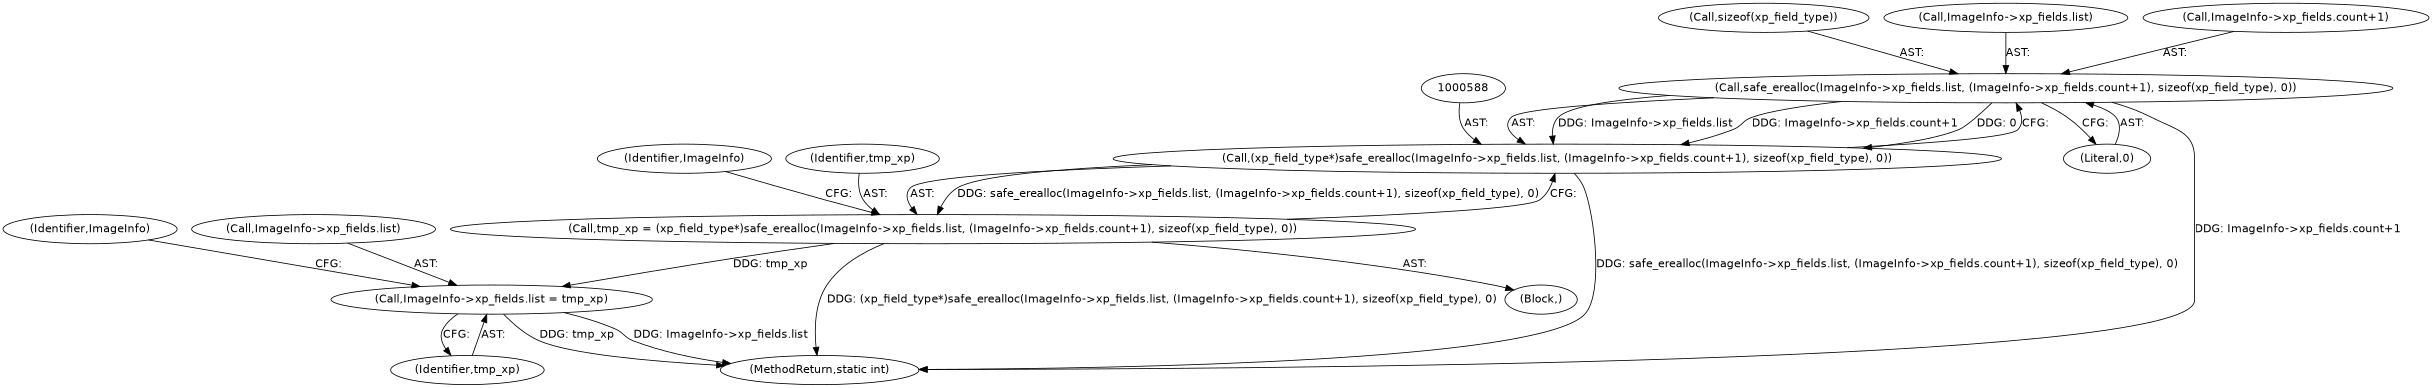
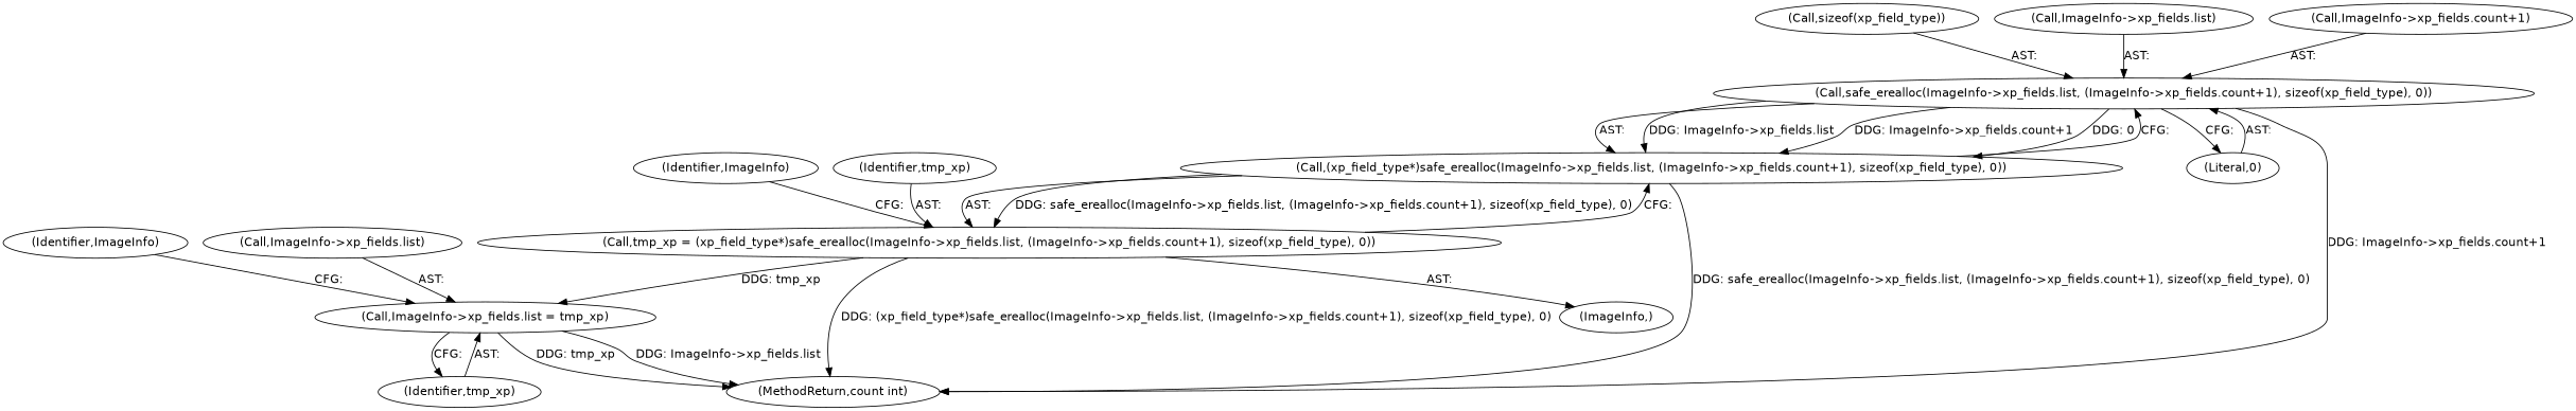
  digraph {
    fontname="DejaVu Sans"
    node [fontname="DejaVu Sans"]
    edge [fontname="DejaVu Sans"]
    n1 [label="(Call,safe_erealloc(ImageInfo->xp_fields.list, (ImageInfo->xp_fields.count+1), sizeof(xp_field_type), 0))"]
    n2 [label="(Call,(xp_field_type*)safe_erealloc(ImageInfo->xp_fields.list, (ImageInfo->xp_fields.count+1), sizeof(xp_field_type), 0))"]
    n3 [label="(Literal,0)"]
-   n4 [label="(MethodReturn,static int)"]
+   n4 [label="(MethodReturn,count int)"]
    n5 [label="(Call,tmp_xp = (xp_field_type*)safe_erealloc(ImageInfo->xp_fields.list, (ImageInfo->xp_fields.count+1), sizeof(xp_field_type), 0))"]
    n6 [label="(Call,ImageInfo->xp_fields.list = tmp_xp)"]
-   n7 [label="(Block,)"]
+   n7 [label="(ImageInfo,)"]
    n8 [label="(Identifier,tmp_xp)"]
    n9 [label="(Identifier,ImageInfo)"]
    n10 [label="(Call,sizeof(xp_field_type))"]
    n11 [label="(Identifier,ImageInfo)"]
    n12 [label="(Identifier,tmp_xp)"]
    n13 [label="(Call,ImageInfo->xp_fields.list)"]
    n14 [label="(Call,ImageInfo->xp_fields.count+1)"]
    n15 [label="(Call,ImageInfo->xp_fields.list)"]
-   1000588
    n1 -> n2 [label="AST: "]
    n1 -> n2 [label="DDG: ImageInfo->xp_fields.list"]
    n1 -> n2 [label="DDG: ImageInfo->xp_fields.count+1"]
    n1 -> n2 [label="DDG: 0"]
    n1 -> n3 [label="CFG: "]
    n1 -> n4 [label="DDG: ImageInfo->xp_fields.count+1"]
    n2 -> n1 [label="CFG: "]
    n2 -> n4 [label="DDG: safe_erealloc(ImageInfo->xp_fields.list, (ImageInfo->xp_fields.count+1), sizeof(xp_field_type), 0)"]
    n2 -> n5 [label="AST: "]
    n2 -> n5 [label="DDG: safe_erealloc(ImageInfo->xp_fields.list, (ImageInfo->xp_fields.count+1), sizeof(xp_field_type), 0)"]
    n3 -> n1 [label="AST: "]
    n5 -> n2 [label="CFG: "]
    n5 -> n4 [label="DDG: (xp_field_type*)safe_erealloc(ImageInfo->xp_fields.list, (ImageInfo->xp_fields.count+1), sizeof(xp_field_type), 0)"]
    n5 -> n6 [label="DDG: tmp_xp"]
    n5 -> n7 [label="AST: "]
    n6 -> n4 [label="DDG: tmp_xp"]
    n6 -> n4 [label="DDG: ImageInfo->xp_fields.list"]
    n6 -> n8 [label="CFG: "]
    n8 -> n6 [label="AST: "]
    n9 -> n5 [label="CFG: "]
    n10 -> n1 [label="AST: "]
    n11 -> n6 [label="CFG: "]
    n12 -> n5 [label="AST: "]
    n13 -> n1 [label="AST: "]
    n14 -> n1 [label="AST: "]
    n15 -> n6 [label="AST: "]
-   1000588 -> n2 [label="AST: "]
  }
